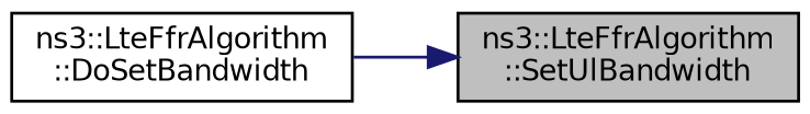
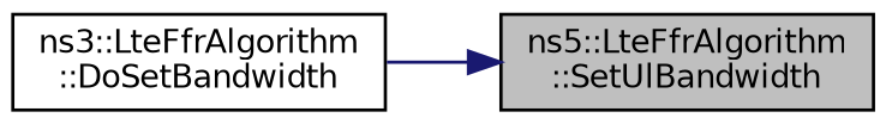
  digraph {
    rankdir=RL
    node [color=black fontname=Helvetica fontsize=10 shape=record style=filled]
-   n1 [fillcolor=grey75 fontcolor=black height=0.2 label="ns3::LteFfrAlgorithm\l::SetUlBandwidth" width=0.4]
+   n1 [fillcolor=grey75 fontcolor=black height=0.2 label="ns5::LteFfrAlgorithm\l::SetUlBandwidth" width=0.4]
    n2 [fillcolor=white height=0.2 label="ns3::LteFfrAlgorithm\l::DoSetBandwidth" width=0.4]
    n1 -> n2 [color=midnightblue dir=back fontname=Helvetica fontsize=10 labelfontname=Helvetica labelfontsize=10 style=solid]
  }
